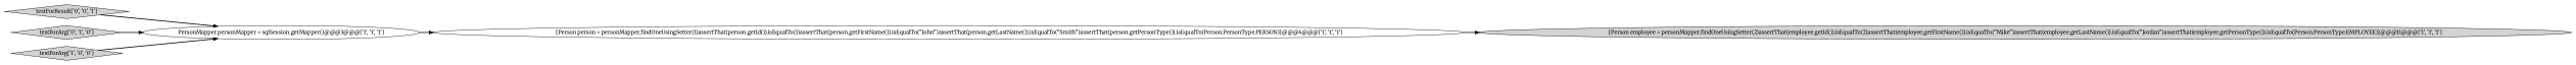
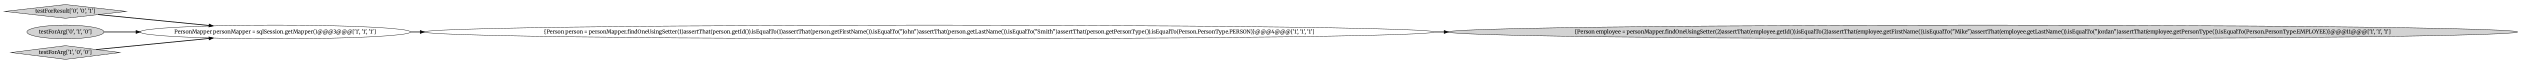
  digraph {
    rankdir=LR
    fontname=Merriweather
    node [fillcolor=lightgray shape=ellipse style=filled fontname=Merriweather]
    edge [style=bold fontname=Merriweather]
    n1 [fillcolor=white label="{Person person = personMapper.findOneUsingSetter(1)assertThat(person.getId()).isEqualTo(1)assertThat(person.getFirstName()).isEqualTo(\"John\")assertThat(person.getLastName()).isEqualTo(\"Smith\")assertThat(person.getPersonType()).isEqualTo(Person.PersonType.PERSON)}@@@4@@@['1', '1', '1']"]
    n2 [label="{Person employee = personMapper.findOneUsingSetter(2)assertThat(employee.getId()).isEqualTo(2)assertThat(employee.getFirstName()).isEqualTo(\"Mike\")assertThat(employee.getLastName()).isEqualTo(\"Jordan\")assertThat(employee.getPersonType()).isEqualTo(Person.PersonType.EMPLOYEE)}@@@11@@@['1', '1', '1']"]
    n3 [label="testForResult['0', '0', '1']" shape=diamond]
    n4 [fillcolor=white label="PersonMapper personMapper = sqlSession.getMapper()@@@3@@@['1', '1', '1']"]
-   n5 [label="testForArg['0', '1', '0']" shape=diamond]
+   n5 [label="testForArg['0', '1', '0']"]
    n6 [label="testForArg['1', '0', '0']" shape=diamond]
    n1 -> n2
    n3 -> n4
    n4 -> n1
    n5 -> n4
    n6 -> n4
  }
